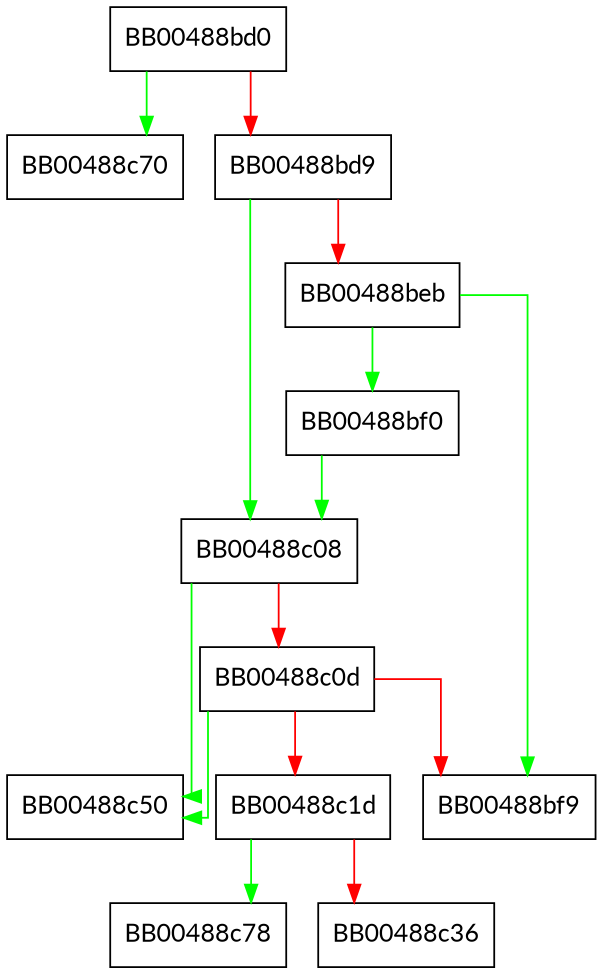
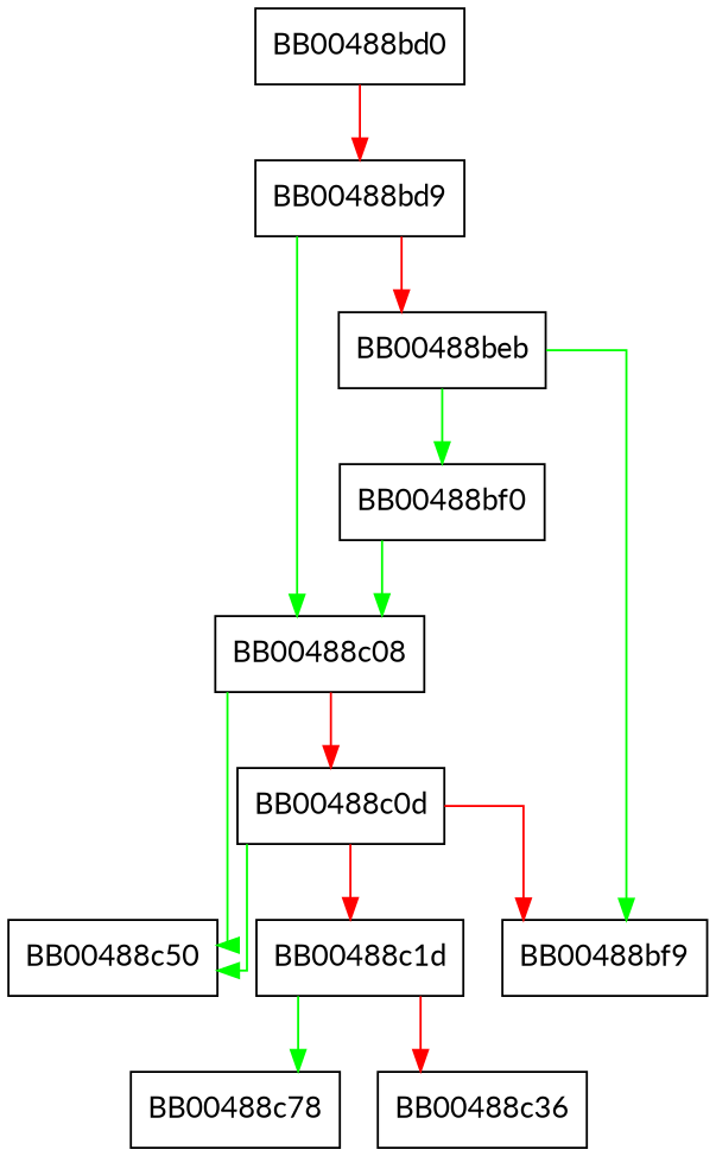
  digraph {
    fontname=Lato
    splines=ortho
    node [fontname=Lato shape=box]
    edge [color=green fontname=Lato]
    BB00488bd0
-   BB00488c70
    BB00488bd9
    BB00488c08
    BB00488beb
    BB00488c50
    BB00488c0d
    BB00488bf9
    BB00488bf0
    BB00488c1d
    BB00488c78
    BB00488c36
-   BB00488bd0 -> BB00488c70
    BB00488bd0 -> BB00488bd9 [color=red]
    BB00488bd9 -> BB00488c08
    BB00488bd9 -> BB00488beb [color=red]
    BB00488c08 -> BB00488c50
    BB00488c08 -> BB00488c0d [color=red]
    BB00488beb -> BB00488bf9
    BB00488beb -> BB00488bf0
    BB00488c0d -> BB00488c50
    BB00488c0d -> BB00488bf9 [color=red]
    BB00488c0d -> BB00488c1d [color=red]
    BB00488bf0 -> BB00488c08
    BB00488c1d -> BB00488c78
    BB00488c1d -> BB00488c36 [color=red]
  }
